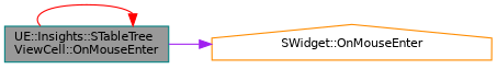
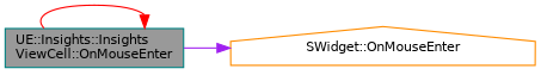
  digraph {
    rankdir=LR
    node [fontname=Helvetica fontsize=10 style=filled]
    edge [fontname=Helvetica fontsize=10 labelfontname=Helvetica labelfontsize=10 style=solid]
-   n1 [color=teal fillcolor=grey60 fontcolor=black height=0.2 label="UE::Insights::STableTree\lViewCell::OnMouseEnter" shape=box width=0.4]
+   n1 [color=teal fillcolor=grey60 fontcolor=black height=0.2 label="UE::Insights::Insights\lViewCell::OnMouseEnter" shape=box width=0.4]
    n2 [color=darkorange fillcolor=white height=0.2 label="SWidget::OnMouseEnter" shape=house width=0.4]
    n1 -> n1 [color=red]
    n1 -> n2 [color=purple]
  }
